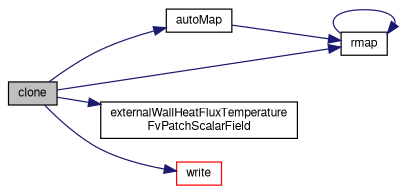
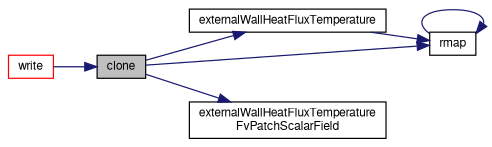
  digraph {
    rankdir=LR
    node [color=black fontname=FreeSans fontsize=10 shape=record]
    edge [color=midnightblue fontname=FreeSans fontsize=10 labelfontname=FreeSans labelfontsize=10 style=solid]
    n1 [fillcolor=grey75 fontcolor=black height=0.2 label=clone style=filled width=0.4]
-   n2 [height=0.2 label=autoMap width=0.4]
+   n2 [height=0.2 label=externalWallHeatFluxTemperature width=0.4]
    n3 [height=0.2 label=rmap width=0.4]
    n4 [height=0.2 label="externalWallHeatFluxTemperature\lFvPatchScalarField" width=0.4]
    n5 [color=red height=0.2 label=write width=0.4]
    n1 -> n2
    n1 -> n3
    n1 -> n4
-   n1 -> n5
+   n5 -> n1
    n2 -> n3
    n3 -> n3
  }
